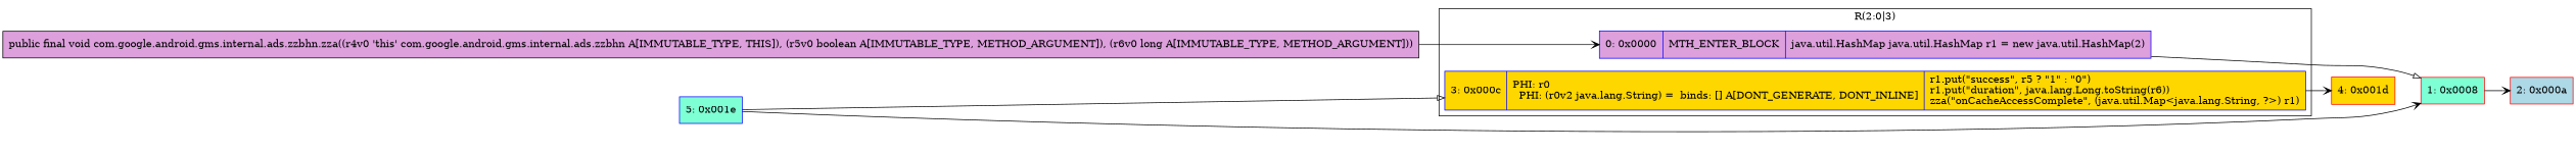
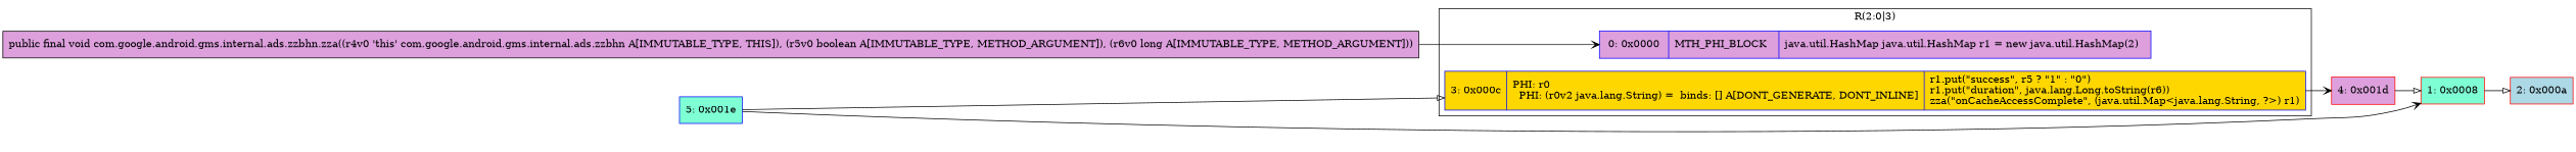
  digraph {
    rankdir=LR
    node [color=blue fillcolor=plum shape=record style=filled]
    edge [arrowhead=vee]
-   n1 [label="{0\:\ 0x0000|MTH_ENTER_BLOCK\l|java.util.HashMap java.util.HashMap r1 = new java.util.HashMap(2)\l}"]
+   n1 [label="{0\:\ 0x0000|MTH_PHI_BLOCK\l|java.util.HashMap java.util.HashMap r1 = new java.util.HashMap(2)\l}"]
    n2 [fillcolor=gold label="{3\:\ 0x000c|PHI: r0 \l  PHI: (r0v2 java.lang.String) =  binds: [] A[DONT_GENERATE, DONT_INLINE]\l|r1.put(\"success\", r5 ? \"1\" : \"0\")\lr1.put(\"duration\", java.lang.Long.toString(r6))\lzza(\"onCacheAccessComplete\", (java.util.Map\<java.lang.String, ?\>) r1)\l}"]
    n3 [color=red fillcolor=aquamarine label="{1\:\ 0x0008}"]
-   n4 [color=red fillcolor=gold label="{4\:\ 0x001d}"]
+   n4 [color=red label="{4\:\ 0x001d}"]
    n5 [color=red fillcolor=lightblue label="{2\:\ 0x000a}"]
    n6 [fillcolor=aquamarine label="{5\:\ 0x001e}"]
    n7 [label="{public final void com.google.android.gms.internal.ads.zzbhn.zza((r4v0 'this' com.google.android.gms.internal.ads.zzbhn A[IMMUTABLE_TYPE, THIS]), (r5v0 boolean A[IMMUTABLE_TYPE, METHOD_ARGUMENT]), (r6v0 long A[IMMUTABLE_TYPE, METHOD_ARGUMENT])) }" color=""]
    subgraph cluster_1 {
      label="R(2:0|3)"
      n1
      n2
    }
-   n1 -> n3 [arrowhead=onormal]
+   n4 -> n3 [arrowhead=onormal]
    n2 -> n4
-   n3 -> n5
+   n3 -> n5 [arrowhead=onormal]
    n6 -> n2 [arrowhead=onormal]
    n6 -> n3
    n7 -> n1
  }
